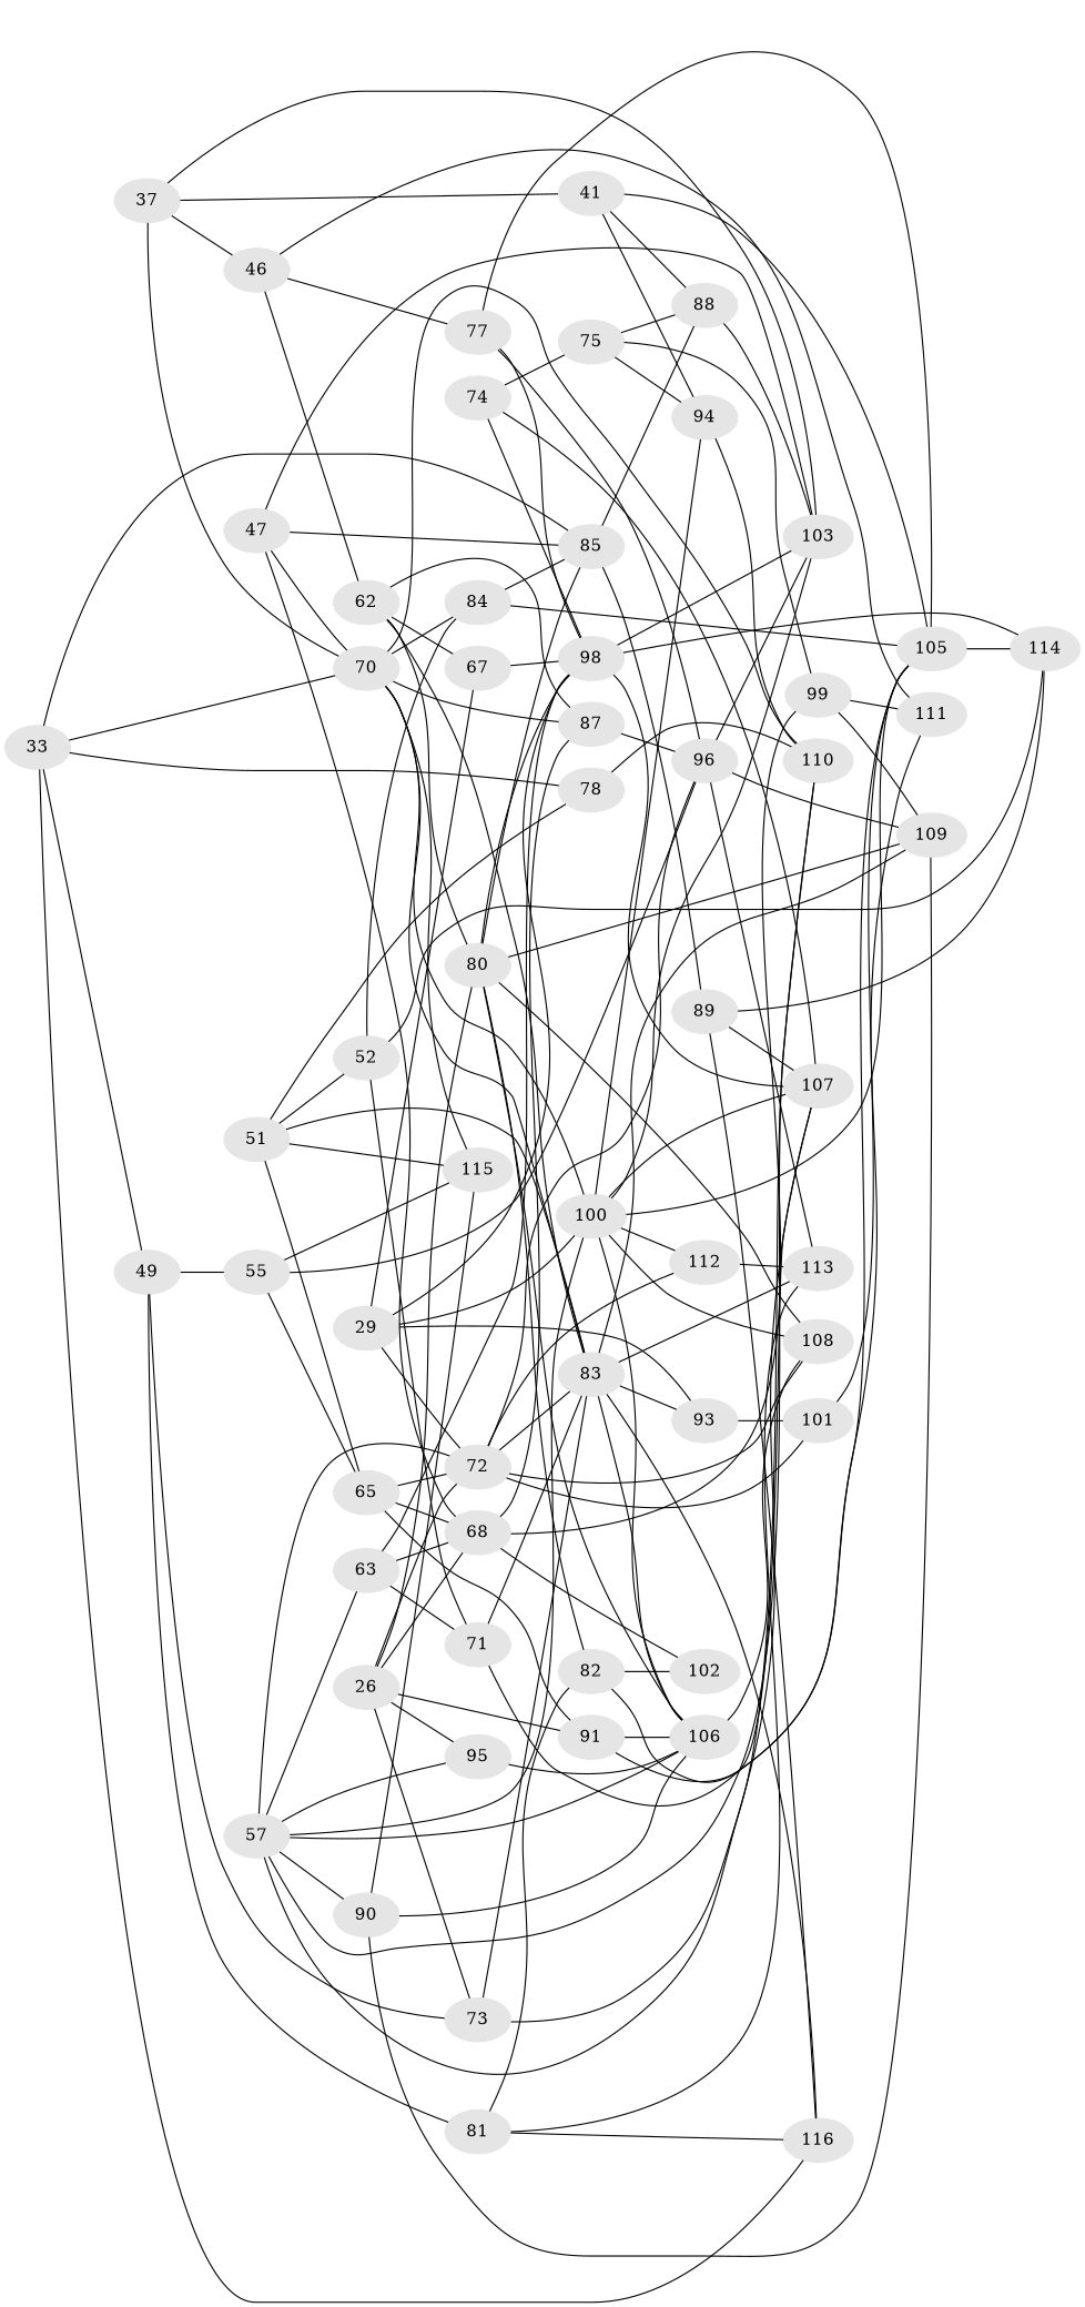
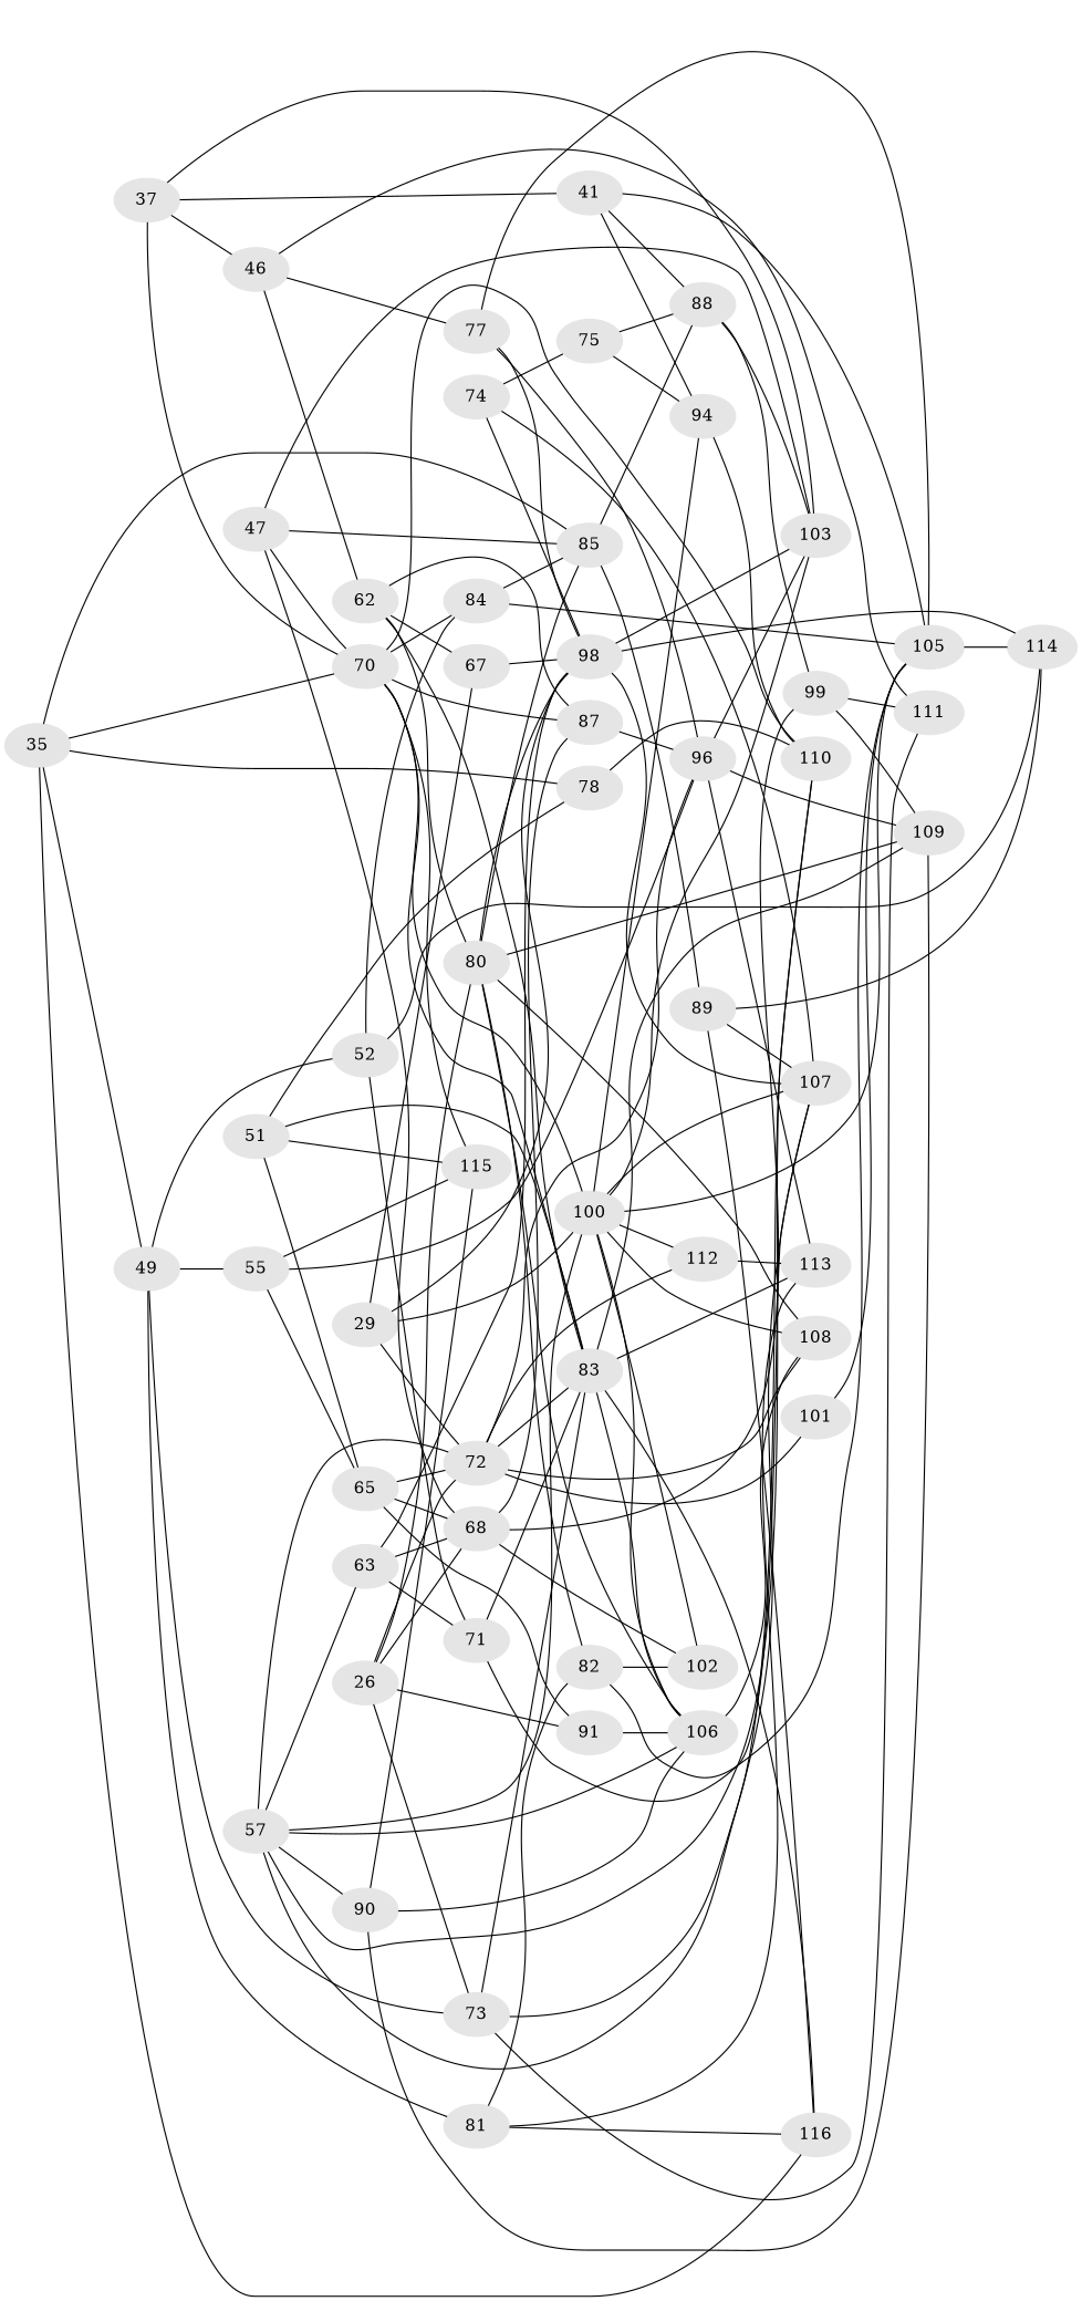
  graph {
    rankdir=LR
    node [color=gray90 style=filled]
    26 [super="+19"]
    68 [super="+28"]
    72 [super="+13+64+60"]
    73
    80 [super="+4+66"]
    91
-   95
    87
    99 [super="+32"]
    102
    83 [super="+31+56"]
    96 [super="+9+42"]
    101
    108
    112
    110 [super="+76"]
    98 [super="+5+48+45+58"]
    85 [super="+35"]
    106 [super="+24+69+44"]
    82
    109 [super="+79"]
    111
    29 [super="+23"]
    67
-   93
    100 [super="+27+97"]
    103 [super="+86"]
    114 [super="+50"]
    107 [super="+53"]
    94
    105 [super="+104"]
-   33 [super="+21"]
+   33 [super="+21" label=35]
    49
    70 [super="+34+40"]
    78
    116
    55
    81
    115
    84
    88 [super="+43"]
    89
    37
    41
    46
    62 [super="+7"]
    77
    47
    65 [super="+11"]
    113 [super="+92"]
    51 [super="+14"]
    52
    71
    57 [super="+15+39"]
    63
    90
    74 [super="+59"]
    75
    26 -- 68
    26 -- 72
    26 -- 73
    26 -- 80 [weight=2]
    26 -- 91
-   26 -- 95 [weight=2]
    68 -- 87
    68 -- 99
    68 -- 102
    72 -- 83 [weight=2]
    72 -- 96
    72 -- 101
    72 -- 108
    72 -- 112
    73 -- 83
    73 -- 110
    80 -- 108
    80 -- 98 [weight=2]
    80 -- 85
    80 -- 106 [weight=2]
    80 -- 82
    80 -- 109
    91 -- 106
-   91 -- 111
-   95 -- 106
+   73 -- 111
    87 -- 96
    99 -- 109 [weight=2]
    99 -- 111 [weight=2]
    83 -- 106 [weight=2]
    83 -- 109
-   83 -- 93
    83 -- 116
    83 -- 113 [weight=2]
    96 -- 109
    96 -- 103
    96 -- 113 [weight=2]
    101 -- 105
    112 -- 113
    98 -- 103 [weight=3]
    98 -- 114 [weight=2]
    98 -- 107
    85 -- 88 [weight=2]
    85 -- 89
    106 -- 108
    82 -- 102
    82 -- 105
    29 -- 72
    29 -- 98
    29 -- 67 [weight=2]
-   29 -- 93
    29 -- 100
    67 -- 98
-   93 -- 101
+   100 -- 102 [weight=2]
    100 -- 108
    100 -- 112 [weight=2]
    100 -- 106
    100 -- 103
    100 -- 107 [weight=2]
    100 -- 94
    100 -- 105
    94 -- 110
    105 -- 114 [weight=2]
    33 -- 85 [weight=2]
    33 -- 49
    33 -- 70
    33 -- 78
    33 -- 116
    49 -- 73
    49 -- 55
    49 -- 81
    70 -- 87
    70 -- 83
    70 -- 110
    70 -- 100 [weight=4]
    70 -- 115
    70 -- 84
    78 -- 110 [weight=2]
    55 -- 96
    55 -- 115
    55 -- 65
    81 -- 82
    81 -- 116
    81 -- 113
    84 -- 85
    84 -- 105
-   75 -- 99
+   88 -- 99
    88 -- 103
    89 -- 114
    89 -- 107
    89 -- 116
    37 -- 103
    37 -- 70
    37 -- 41
    37 -- 46
    41 -- 94
    41 -- 105
    41 -- 88
    46 -- 111
    46 -- 62
    46 -- 77
    62 -- 80 [weight=2]
    62 -- 87
    62 -- 83
    62 -- 67
    77 -- 96
    77 -- 98
    77 -- 105
    47 -- 68
    47 -- 85
    47 -- 103
    47 -- 70
    65 -- 68
    65 -- 72
    65 -- 91
    51 -- 83
    51 -- 78
    51 -- 115
    51 -- 65 [weight=2]
-   51 -- 52
+   49 -- 52
    52 -- 114
    52 -- 84
    52 -- 71
    71 -- 83
    71 -- 107
    57 -- 72
-   57 -- 95
    57 -- 110
    57 -- 106
    57 -- 100
    57 -- 107
    57 -- 63
    57 -- 90
    63 -- 68
    63 -- 98
    63 -- 71
    90 -- 106
    90 -- 109
    90 -- 115
    74 -- 98 [weight=2]
    74 -- 107 [weight=2]
    74 -- 75 [weight=2]
    75 -- 94
    75 -- 88
  }
